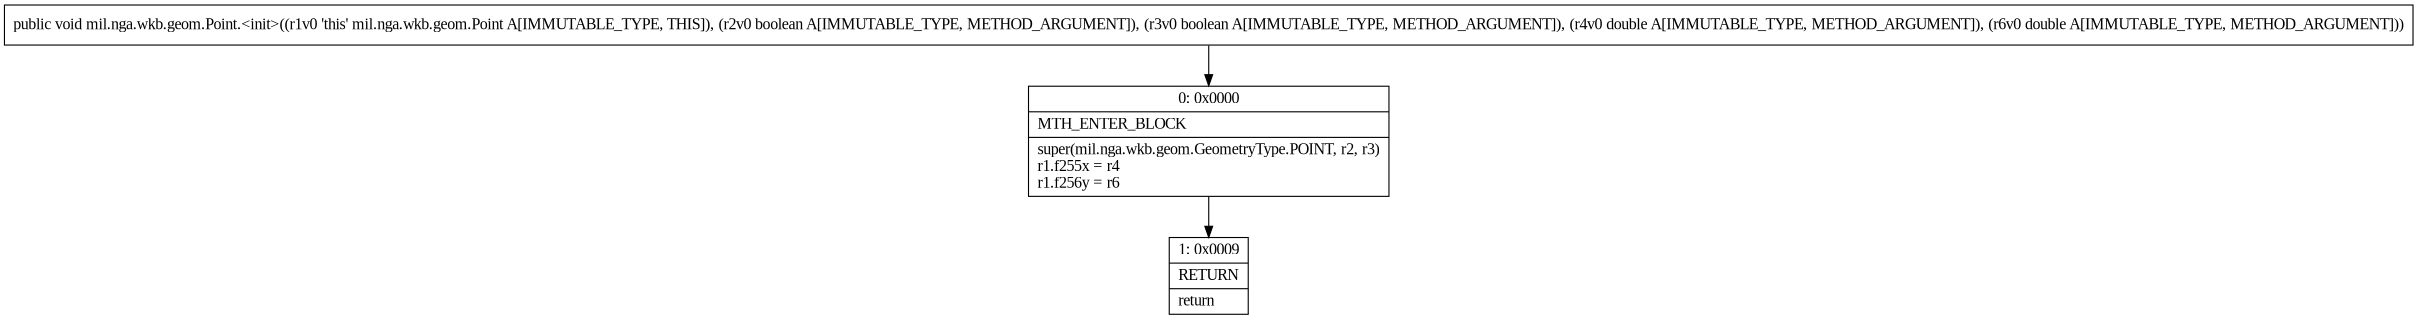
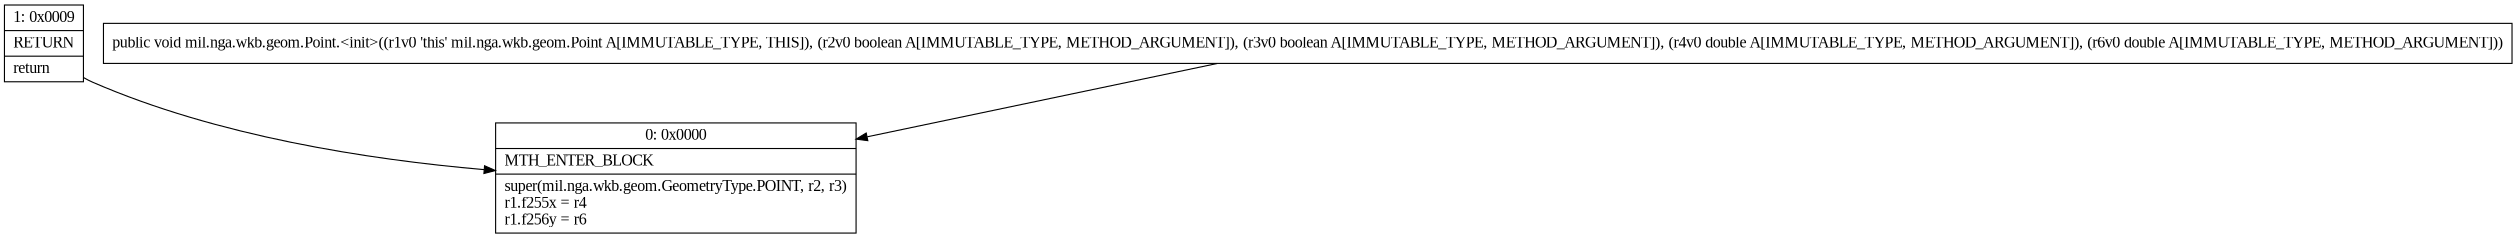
  digraph {
    fontname="Liberation Serif"
    node [shape=record fontname="Liberation Serif"]
    edge [fontname="Liberation Serif"]
    n1 [label="{0\:\ 0x0000|MTH_ENTER_BLOCK\l|super(mil.nga.wkb.geom.GeometryType.POINT, r2, r3)\lr1.f255x = r4\lr1.f256y = r6\l}"]
    n2 [label="{1\:\ 0x0009|RETURN\l|return\l}"]
    n3 [label="{public void mil.nga.wkb.geom.Point.\<init\>((r1v0 'this' mil.nga.wkb.geom.Point A[IMMUTABLE_TYPE, THIS]), (r2v0 boolean A[IMMUTABLE_TYPE, METHOD_ARGUMENT]), (r3v0 boolean A[IMMUTABLE_TYPE, METHOD_ARGUMENT]), (r4v0 double A[IMMUTABLE_TYPE, METHOD_ARGUMENT]), (r6v0 double A[IMMUTABLE_TYPE, METHOD_ARGUMENT])) }"]
-   n1 -> n2
+   n2 -> n1
    n3 -> n1
  }
